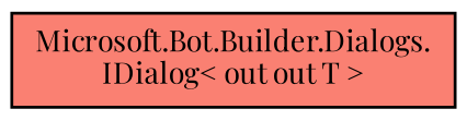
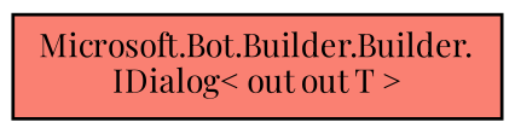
  digraph {
    rankdir=TB
    fontname="Playfair Display"
-   n1 [color=black fillcolor=salmon fontname="Playfair Display" fontsize=10 height=0.2 label="Microsoft.Bot.Builder.Dialogs.\lIDialog\< out out T \>" shape=record style=filled width=0.4]
+   n1 [color=black fillcolor=salmon fontname="Playfair Display" fontsize=10 height=0.2 label="Microsoft.Bot.Builder.Builder.\lIDialog\< out out T \>" shape=record style=filled width=0.4]
  }
